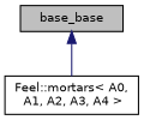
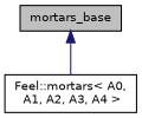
  digraph {
    node [color=black fontname=Helvetica fontsize=10 shape=record style=filled]
-   n1 [fillcolor=grey75 fontcolor=black height=0.2 label=base_base width=0.4]
+   n1 [fillcolor=grey75 fontcolor=black height=0.2 label=mortars_base width=0.4]
    n2 [fillcolor=white height=0.2 label="Feel::mortars\< A0,\l A1, A2, A3, A4 \>" width=0.4]
    n1 -> n2 [color=midnightblue dir=back fontname=Helvetica fontsize=10 labelfontname=Helvetica labelfontsize=10 style=solid]
  }
